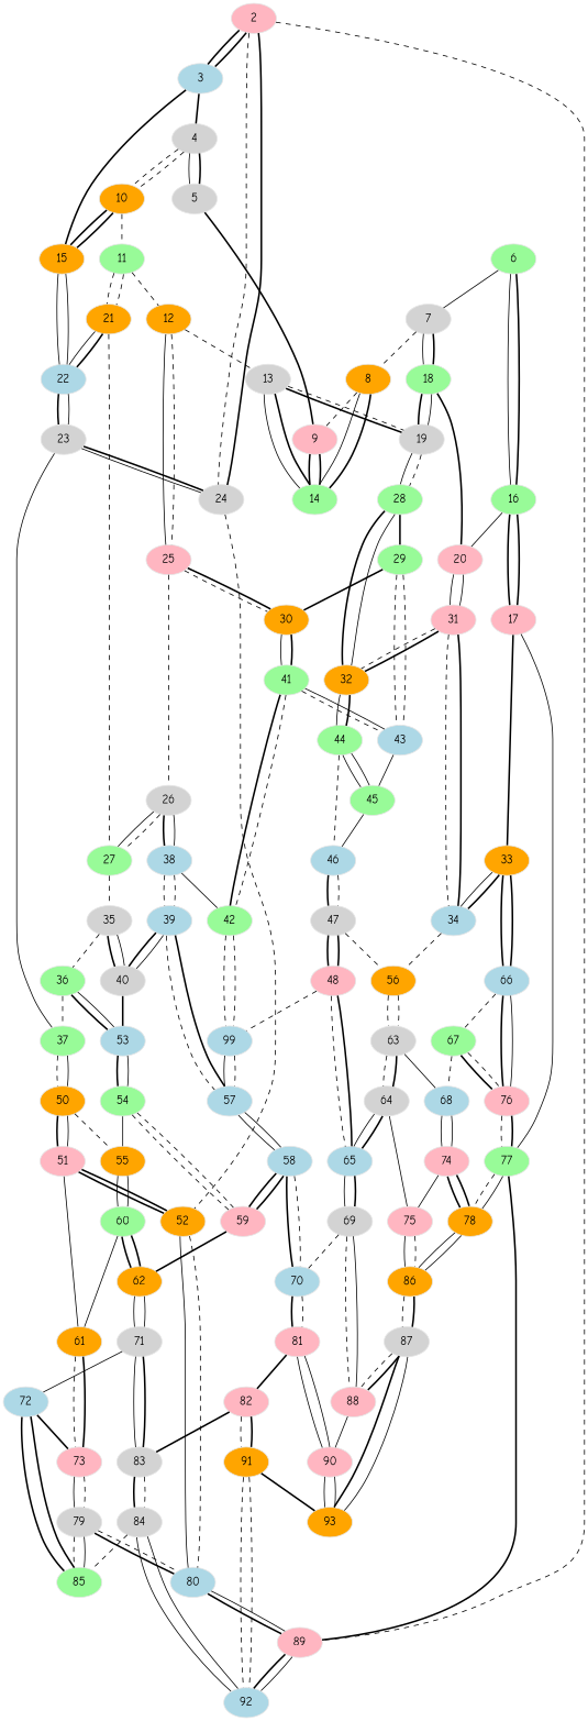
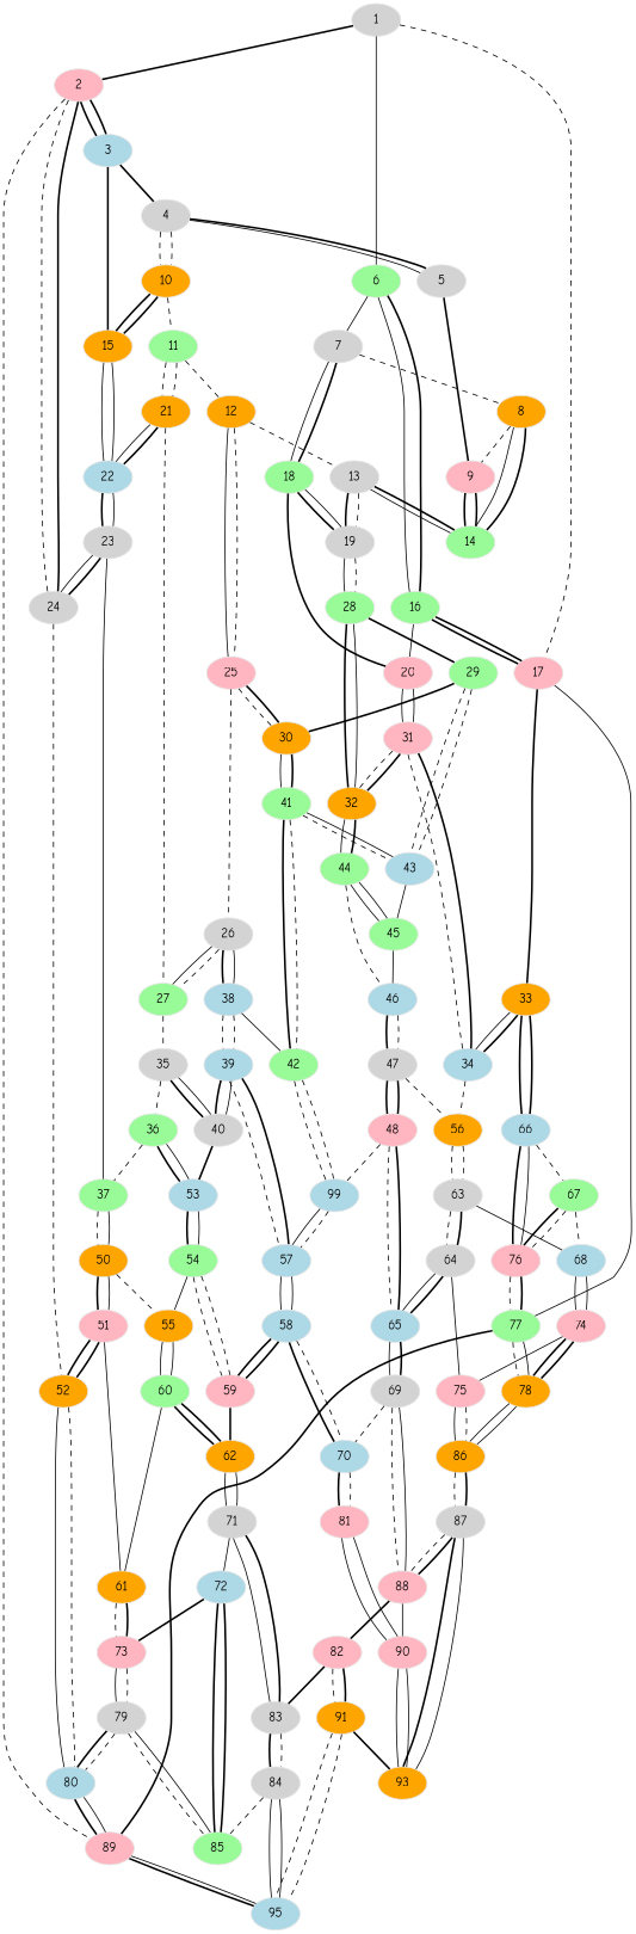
  graph {
    fontname="Comic Neue"
    node [color=gray90 fillcolor=lightgrey fontname="Comic Neue" style=filled]
    edge [fontname="Comic Neue" style=bold]
    2 [fillcolor=lightpink]
+   1
    6 [fillcolor=palegreen]
    17 [fillcolor=lightpink]
    3 [fillcolor=lightblue]
    24
    89 [fillcolor=lightpink]
    7
    16 [fillcolor=palegreen]
    33 [fillcolor=orange]
    77 [fillcolor=palegreen]
    4
    15 [fillcolor=orange]
    52 [fillcolor=orange]
-   92 [fillcolor=lightblue]
+   92 [fillcolor=lightblue label=95]
    5
    10 [fillcolor=orange]
    22 [fillcolor=lightblue]
    9 [fillcolor=lightpink]
    11 [fillcolor=palegreen]
    14 [fillcolor=palegreen]
    8 [fillcolor=orange]
    18 [fillcolor=palegreen]
    20 [fillcolor=lightpink]
    19
    12 [fillcolor=orange]
    21 [fillcolor=orange]
    13
    25 [fillcolor=lightpink]
    27 [fillcolor=palegreen]
    26
    30 [fillcolor=orange]
    28 [fillcolor=palegreen]
    23
    31 [fillcolor=lightpink]
    34 [fillcolor=lightblue]
    66 [fillcolor=lightblue]
    78 [fillcolor=orange]
    29 [fillcolor=palegreen]
    32 [fillcolor=orange]
    35
    37 [fillcolor=palegreen]
    50 [fillcolor=orange]
    80 [fillcolor=lightblue]
    38 [fillcolor=lightblue]
    41 [fillcolor=palegreen]
    39 [fillcolor=lightblue]
    42 [fillcolor=palegreen]
    36 [fillcolor=palegreen]
    40
    43 [fillcolor=lightblue]
    44 [fillcolor=palegreen]
    45 [fillcolor=palegreen]
    56 [fillcolor=orange]
    46 [fillcolor=lightblue]
    67 [fillcolor=palegreen]
    76 [fillcolor=lightpink]
    63
    53 [fillcolor=lightblue]
    54 [fillcolor=palegreen]
    51 [fillcolor=lightpink]
    55 [fillcolor=orange]
    57 [fillcolor=lightblue]
    n64 [fillcolor=lightblue label=99]
    58 [fillcolor=lightblue]
    47
    48 [fillcolor=lightpink]
    65 [fillcolor=lightblue]
    69
    61 [fillcolor=orange]
    60 [fillcolor=palegreen]
    73 [fillcolor=lightpink]
    59 [fillcolor=lightpink]
    62 [fillcolor=orange]
    64
    68 [fillcolor=lightblue]
    70 [fillcolor=lightblue]
    81 [fillcolor=lightpink]
    71
    79
    72 [fillcolor=lightblue]
    83
    75 [fillcolor=lightpink]
    74 [fillcolor=lightpink]
    86 [fillcolor=orange]
    88 [fillcolor=lightpink]
    90 [fillcolor=lightpink]
    82 [fillcolor=lightpink]
    85 [fillcolor=palegreen]
    84
    87
    91 [fillcolor=orange]
    93 [fillcolor=orange]
    2 -- 3
    2 -- 3
    2 -- 24 [style=dashed]
    2 -- 24
    2 -- 89 [style=dashed]
+   1 -- 2
+   1 -- 6 [style=solid]
+   1 -- 17 [style=dashed]
    6 -- 7 [style=solid]
    6 -- 16 [style=solid]
    6 -- 16
    17 -- 33
    17 -- 77 [style=solid]
    3 -- 4
    3 -- 15
    24 -- 52 [style=dashed]
    89 -- 92
    89 -- 92 [style=solid]
    7 -- 8 [style=dashed]
    7 -- 18 [style=solid]
    7 -- 18
    16 -- 17
    16 -- 17
    16 -- 20 [style=solid]
    33 -- 34 [style=solid]
    33 -- 34
    33 -- 66
    33 -- 66
    77 -- 89
    77 -- 78 [style=dashed]
    77 -- 78 [style=solid]
    4 -- 5 [style=solid]
    4 -- 5
    4 -- 10 [style=dashed]
    4 -- 10 [style=dashed]
    15 -- 22 [style=solid]
    15 -- 22 [style=solid]
    52 -- 80 [style=solid]
    52 -- 80 [style=dashed]
    5 -- 9
    10 -- 15
    10 -- 15
    10 -- 11 [style=dashed]
    22 -- 23
    22 -- 23 [style=solid]
    9 -- 14
    9 -- 14
    11 -- 12 [style=dashed]
    11 -- 21 [style=dashed]
    11 -- 21 [style=dashed]
    8 -- 9 [style=dashed]
    8 -- 14 [style=solid]
    8 -- 14
    18 -- 20
    18 -- 19
    18 -- 19 [style=solid]
    20 -- 31 [style=solid]
    20 -- 31 [style=solid]
    19 -- 28 [style=solid]
    19 -- 28 [style=dashed]
    12 -- 13 [style=dashed]
    12 -- 25 [style=solid]
    12 -- 25 [style=dashed]
    21 -- 22 [style=solid]
    21 -- 22
    21 -- 27 [style=dashed]
    13 -- 14 [style=solid]
    13 -- 14
    13 -- 19
    13 -- 19 [style=dashed]
    25 -- 26 [style=dashed]
    25 -- 30 [style=dashed]
    25 -- 30
    27 -- 35 [style=dashed]
    26 -- 27 [style=solid]
    26 -- 27 [style=dashed]
    26 -- 38
    26 -- 38 [style=solid]
    30 -- 41 [style=solid]
    30 -- 41
    28 -- 29
    28 -- 32
    28 -- 32 [style=solid]
    23 -- 24 [style=solid]
    23 -- 24
    23 -- 37 [style=solid]
    31 -- 34 [style=dashed]
    31 -- 34
    31 -- 32 [style=dashed]
    31 -- 32
    34 -- 56 [style=dashed]
    66 -- 67 [style=dashed]
    66 -- 76
    66 -- 76 [style=solid]
    78 -- 86 [style=solid]
    78 -- 86 [style=solid]
    29 -- 30
    29 -- 43 [style=dashed]
    29 -- 43 [style=dashed]
    32 -- 44 [style=solid]
    32 -- 44
    35 -- 36 [style=dashed]
    35 -- 40
    35 -- 40 [style=solid]
    37 -- 50 [style=dashed]
    37 -- 50 [style=solid]
    50 -- 51
    50 -- 51 [style=solid]
    50 -- 55 [style=dashed]
    80 -- 89
    80 -- 89 [style=solid]
    38 -- 39 [style=dashed]
    38 -- 39 [style=dashed]
    38 -- 42 [style=solid]
    41 -- 42
    41 -- 42 [style=dashed]
    41 -- 43 [style=dashed]
    41 -- 43 [style=solid]
    39 -- 40
    39 -- 40 [style=solid]
    39 -- 57 [style=dashed]
    39 -- 57
    42 -- n64 [style=dashed]
    42 -- n64 [style=dashed]
    36 -- 37 [style=dashed]
    36 -- 53
    36 -- 53 [style=solid]
    40 -- 53
    43 -- 45 [style=solid]
    44 -- 45 [style=solid]
    44 -- 45 [style=solid]
    44 -- 46 [style=dashed]
    45 -- 46 [style=solid]
    56 -- 63 [style=dashed]
    56 -- 63 [style=dashed]
    46 -- 47
    46 -- 47 [style=dashed]
    67 -- 76
    67 -- 76 [style=dashed]
    67 -- 68 [style=dashed]
    76 -- 77 [style=dashed]
    76 -- 77
    63 -- 64 [style=dashed]
    63 -- 64
    63 -- 68 [style=solid]
    53 -- 54
    53 -- 54 [style=solid]
    54 -- 55 [style=solid]
    54 -- 59 [style=dashed]
    54 -- 59 [style=dashed]
    51 -- 52
    51 -- 52
    51 -- 61 [style=solid]
    55 -- 60 [style=solid]
    55 -- 60 [style=solid]
    57 -- 58 [style=solid]
    57 -- 58 [style=solid]
    n64 -- 57 [style=solid]
    n64 -- 57 [style=dashed]
    58 -- 59
    58 -- 59
    58 -- 70
    58 -- 70 [style=dashed]
    47 -- 56 [style=dashed]
    47 -- 48
    47 -- 48
    48 -- n64 [style=dashed]
    48 -- 65 [style=dashed]
    48 -- 65
    65 -- 69 [style=solid]
    65 -- 69
    69 -- 70 [style=dashed]
    69 -- 88 [style=dashed]
    69 -- 88 [style=solid]
    61 -- 73 [style=dashed]
    61 -- 73
    60 -- 61 [style=solid]
    60 -- 62
    60 -- 62
    73 -- 79 [style=solid]
    73 -- 79 [style=dashed]
    59 -- 62
    62 -- 71 [style=solid]
    62 -- 71 [style=solid]
    64 -- 65 [style=solid]
    64 -- 65
    64 -- 75 [style=solid]
    68 -- 74 [style=solid]
    68 -- 74 [style=solid]
    70 -- 81
    70 -- 81 [style=dashed]
    81 -- 90 [style=solid]
    81 -- 90 [style=solid]
-   81 -- 82
+   88 -- 82
    71 -- 72 [style=solid]
    71 -- 83 [style=solid]
    71 -- 83
    79 -- 80
    79 -- 80 [style=dashed]
    79 -- 85 [style=dashed]
    79 -- 85 [style=solid]
    72 -- 73
    72 -- 85
    72 -- 85
    83 -- 84
    83 -- 84 [style=dashed]
    75 -- 86 [style=solid]
    75 -- 86 [style=dashed]
    74 -- 78
    74 -- 78
    74 -- 75 [style=solid]
    86 -- 87 [style=dashed]
    86 -- 87
    88 -- 90 [style=solid]
    90 -- 93 [style=solid]
    90 -- 93 [style=solid]
    82 -- 83
    82 -- 91 [style=dashed]
    82 -- 91
    84 -- 92 [style=solid]
    84 -- 92 [style=solid]
    84 -- 85 [style=dashed]
    87 -- 88 [style=dashed]
    87 -- 88
    87 -- 93
    87 -- 93 [style=solid]
    91 -- 92 [style=dashed]
    91 -- 92 [style=dashed]
    91 -- 93
  }
